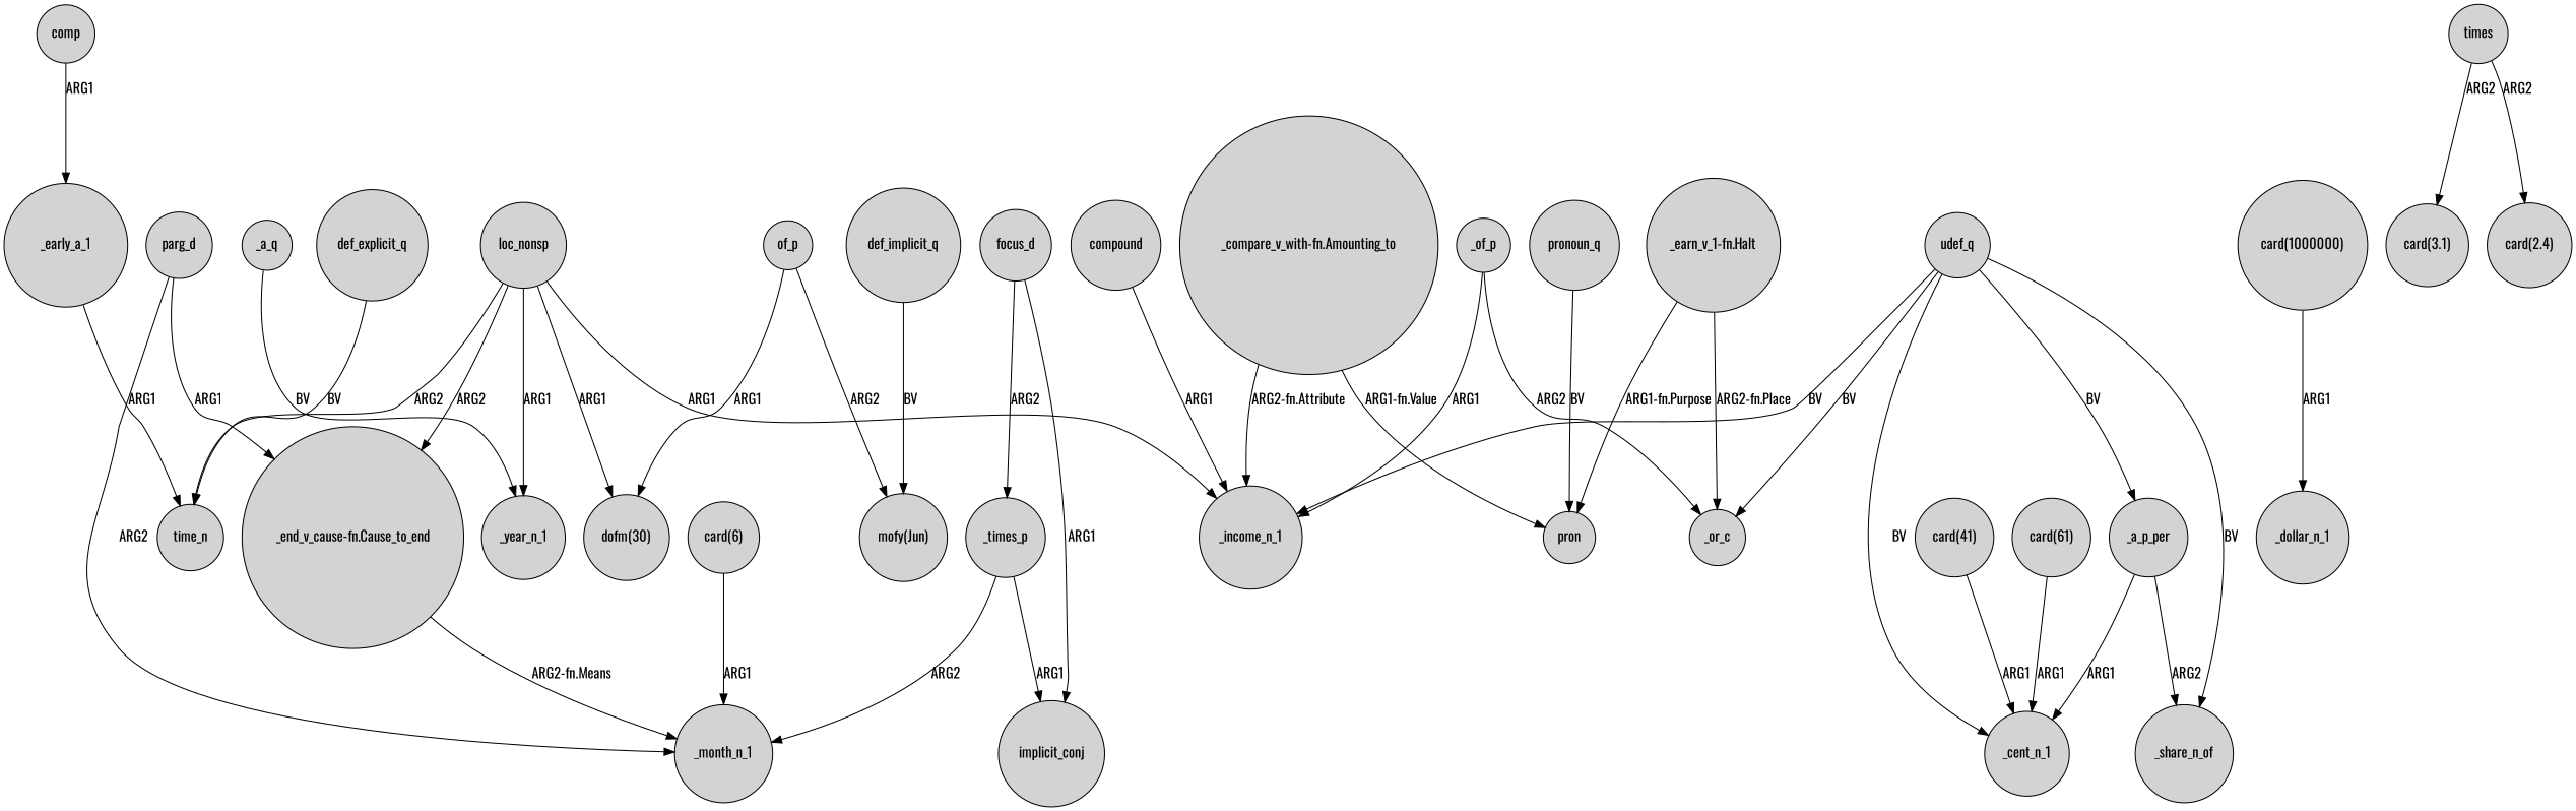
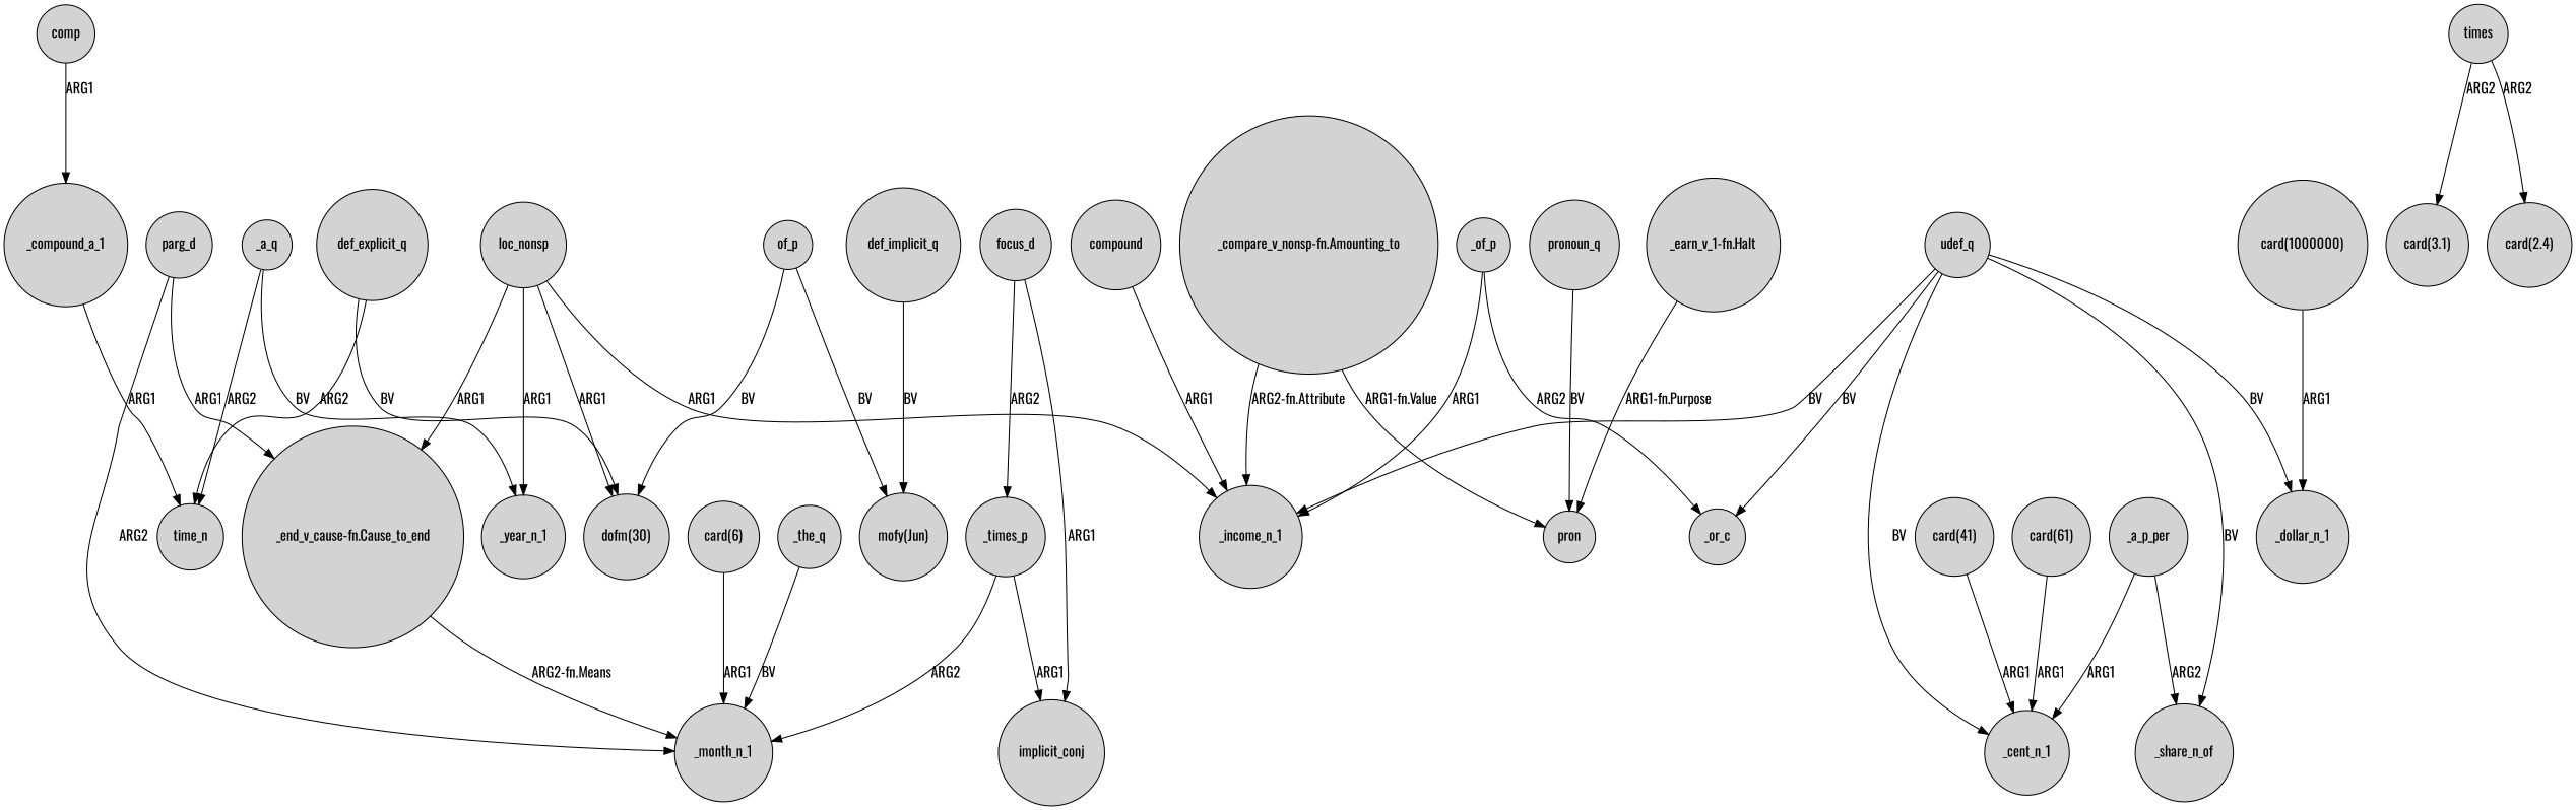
  digraph {
    fontname=Oswald
    node [fontname=Oswald shape=circle style=filled]
    edge [fontname=Oswald]
-   _early_a_1
+   _early_a_1 [label=_compound_a_1]
    time_n
    parg_d
    "_end_v_cause-fn.Cause_to_end"
    _month_n_1
    compound
    _income_n_1
-   "_compare_v_with-fn.Amounting_to"
+   "_compare_v_with-fn.Amounting_to" [label="_compare_v_nonsp-fn.Amounting_to"]
    pron
    _a_p_per
    _cent_n_1
    _share_n_of
+   _the_q
    udef_q
    _or_c
    _dollar_n_1
    loc_nonsp
    _year_n_1
    "dofm(30)"
    times
    "card(3.1)"
    "card(2.4)"
    "card(1000000)"
    _of_p
    comp
    def_explicit_q
    _a_q
    def_implicit_q
    "mofy(Jun)"
    pronoun_q
    "_earn_v_1-fn.Halt"
    focus_d
    implicit_conj
    n34 [label=_times_p]
    "card(61)"
    "card(41)"
    of_p
    "card(6)"
    _early_a_1 -> time_n [label=ARG1]
    parg_d -> "_end_v_cause-fn.Cause_to_end" [label=ARG1]
    parg_d -> _month_n_1 [label=ARG2]
    "_end_v_cause-fn.Cause_to_end" -> _month_n_1 [label="ARG2-fn.Means"]
    compound -> _income_n_1 [label=ARG1]
    "_compare_v_with-fn.Amounting_to" -> _income_n_1 [label="ARG2-fn.Attribute"]
    "_compare_v_with-fn.Amounting_to" -> pron [label="ARG1-fn.Value"]
    _a_p_per -> _cent_n_1 [label=ARG1]
    _a_p_per -> _share_n_of [label=ARG2]
+   _the_q -> _month_n_1 [label=BV]
    udef_q -> _income_n_1 [label=BV]
    udef_q -> _cent_n_1 [label=BV]
    udef_q -> _share_n_of [label=BV]
    udef_q -> _or_c [label=BV]
-   udef_q -> _a_p_per [label=BV]
-   loc_nonsp -> time_n [label=ARG2]
-   loc_nonsp -> "_end_v_cause-fn.Cause_to_end" [label=ARG2]
+   udef_q -> _dollar_n_1 [label=BV]
+   _a_q -> time_n [label=ARG2]
+   loc_nonsp -> "_end_v_cause-fn.Cause_to_end" [label=ARG1]
    loc_nonsp -> _income_n_1 [label=ARG1]
    loc_nonsp -> _year_n_1 [label=ARG1]
    loc_nonsp -> "dofm(30)" [label=ARG1]
    times -> "card(3.1)" [label=ARG2]
    times -> "card(2.4)" [label=ARG2]
    "card(1000000)" -> _dollar_n_1 [label=ARG1]
    _of_p -> _income_n_1 [label=ARG1]
    _of_p -> _or_c [label=ARG2]
    comp -> _early_a_1 [label=ARG1]
-   def_explicit_q -> time_n [label=BV]
+   def_explicit_q -> time_n [label=ARG2]
+   def_explicit_q -> "dofm(30)" [label=BV]
    _a_q -> _year_n_1 [label=BV]
    def_implicit_q -> "mofy(Jun)" [label=BV]
    pronoun_q -> pron [label=BV]
    "_earn_v_1-fn.Halt" -> pron [label="ARG1-fn.Purpose"]
-   "_earn_v_1-fn.Halt" -> _or_c [label="ARG2-fn.Place"]
    focus_d -> implicit_conj [label=ARG1]
    focus_d -> n34 [label=ARG2]
    n34 -> _month_n_1 [label=ARG2]
    n34 -> implicit_conj [label=ARG1]
    "card(61)" -> _cent_n_1 [label=ARG1]
    "card(41)" -> _cent_n_1 [label=ARG1]
-   of_p -> "dofm(30)" [label=ARG1]
-   of_p -> "mofy(Jun)" [label=ARG2]
+   of_p -> "dofm(30)" [label=BV]
+   of_p -> "mofy(Jun)" [label=BV]
    "card(6)" -> _month_n_1 [label=ARG1]
  }
